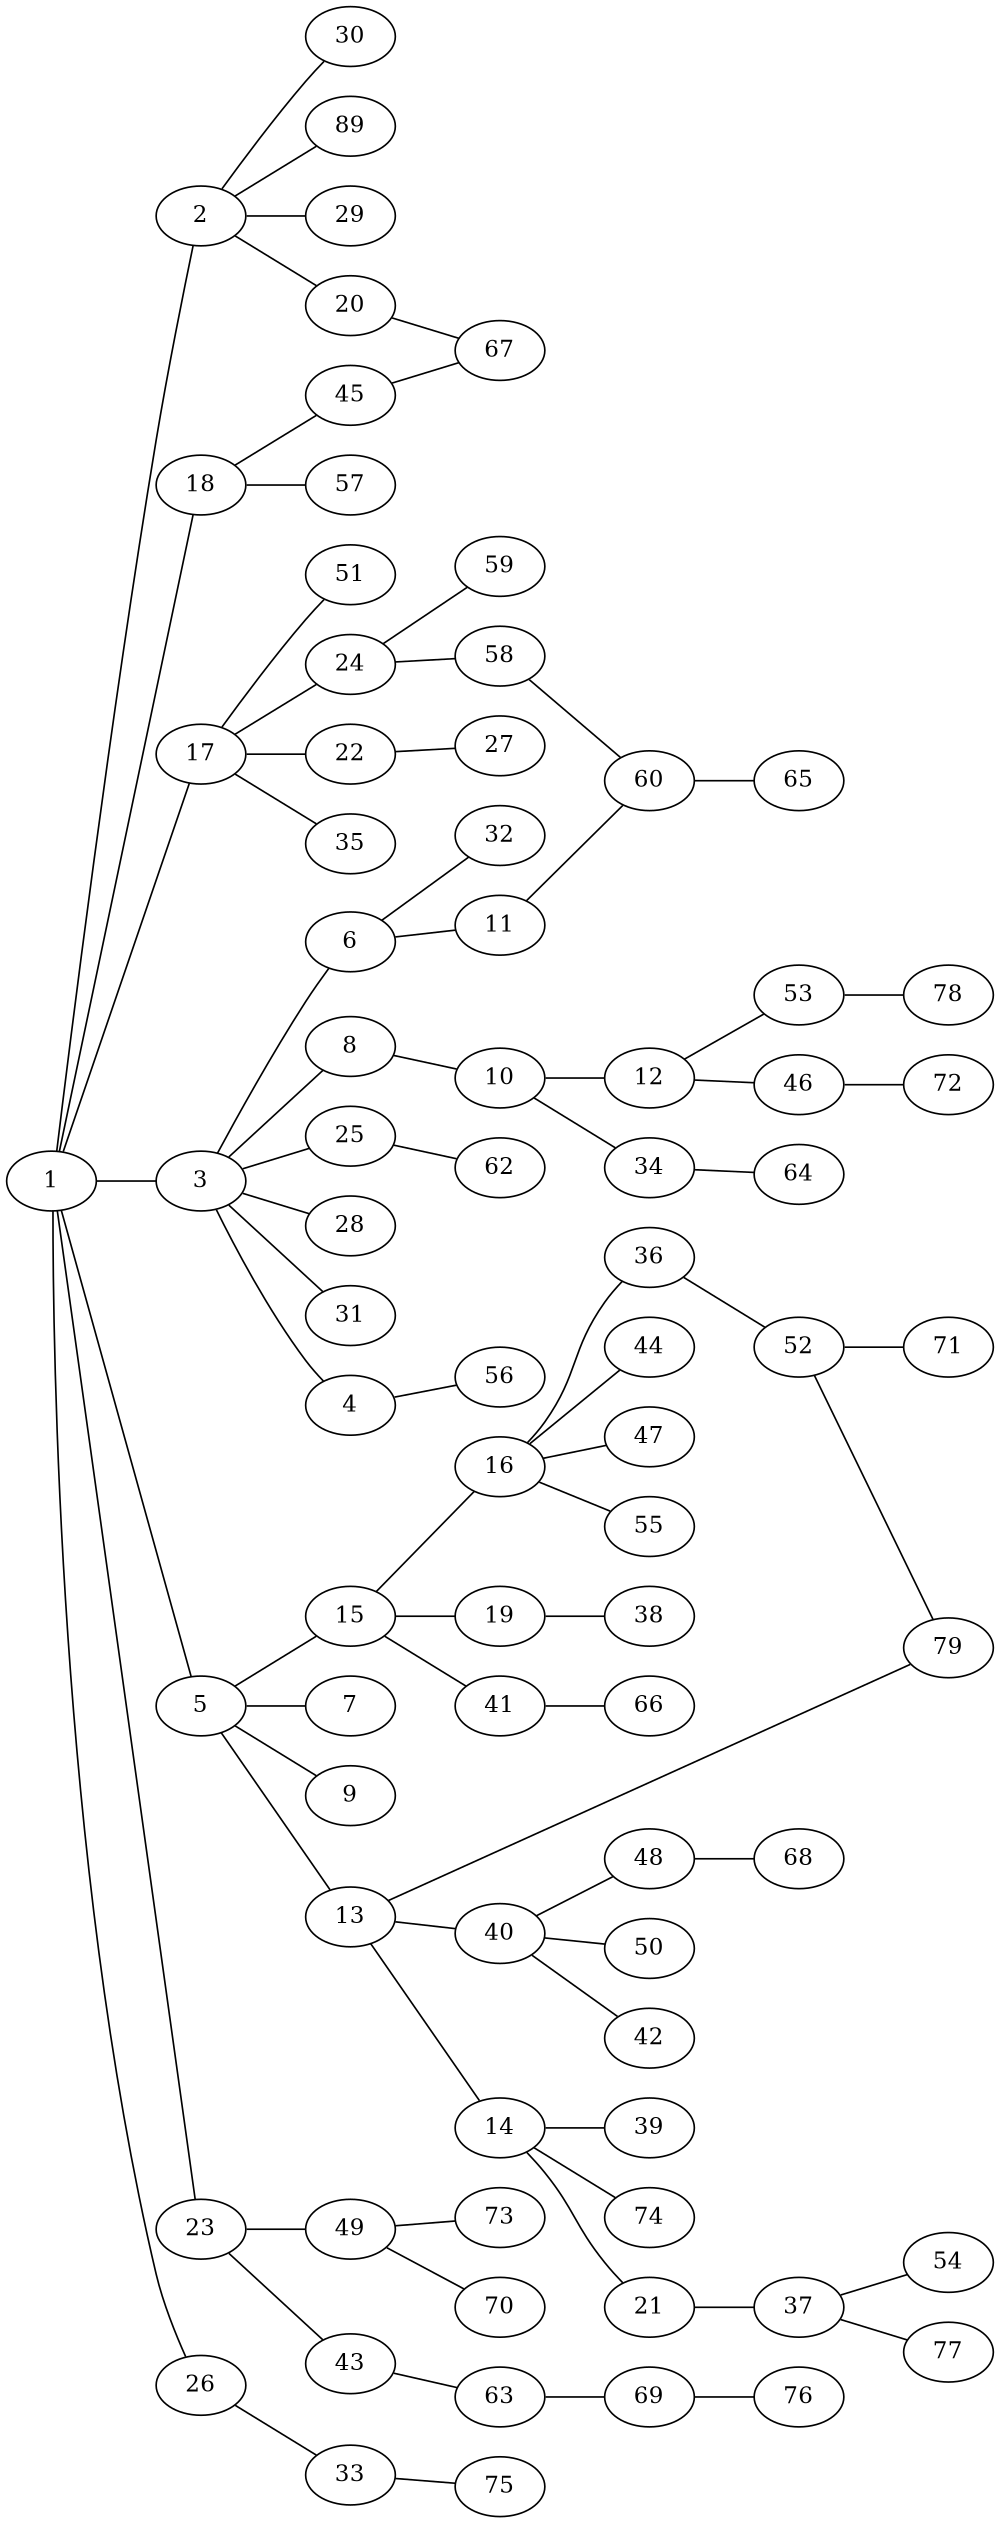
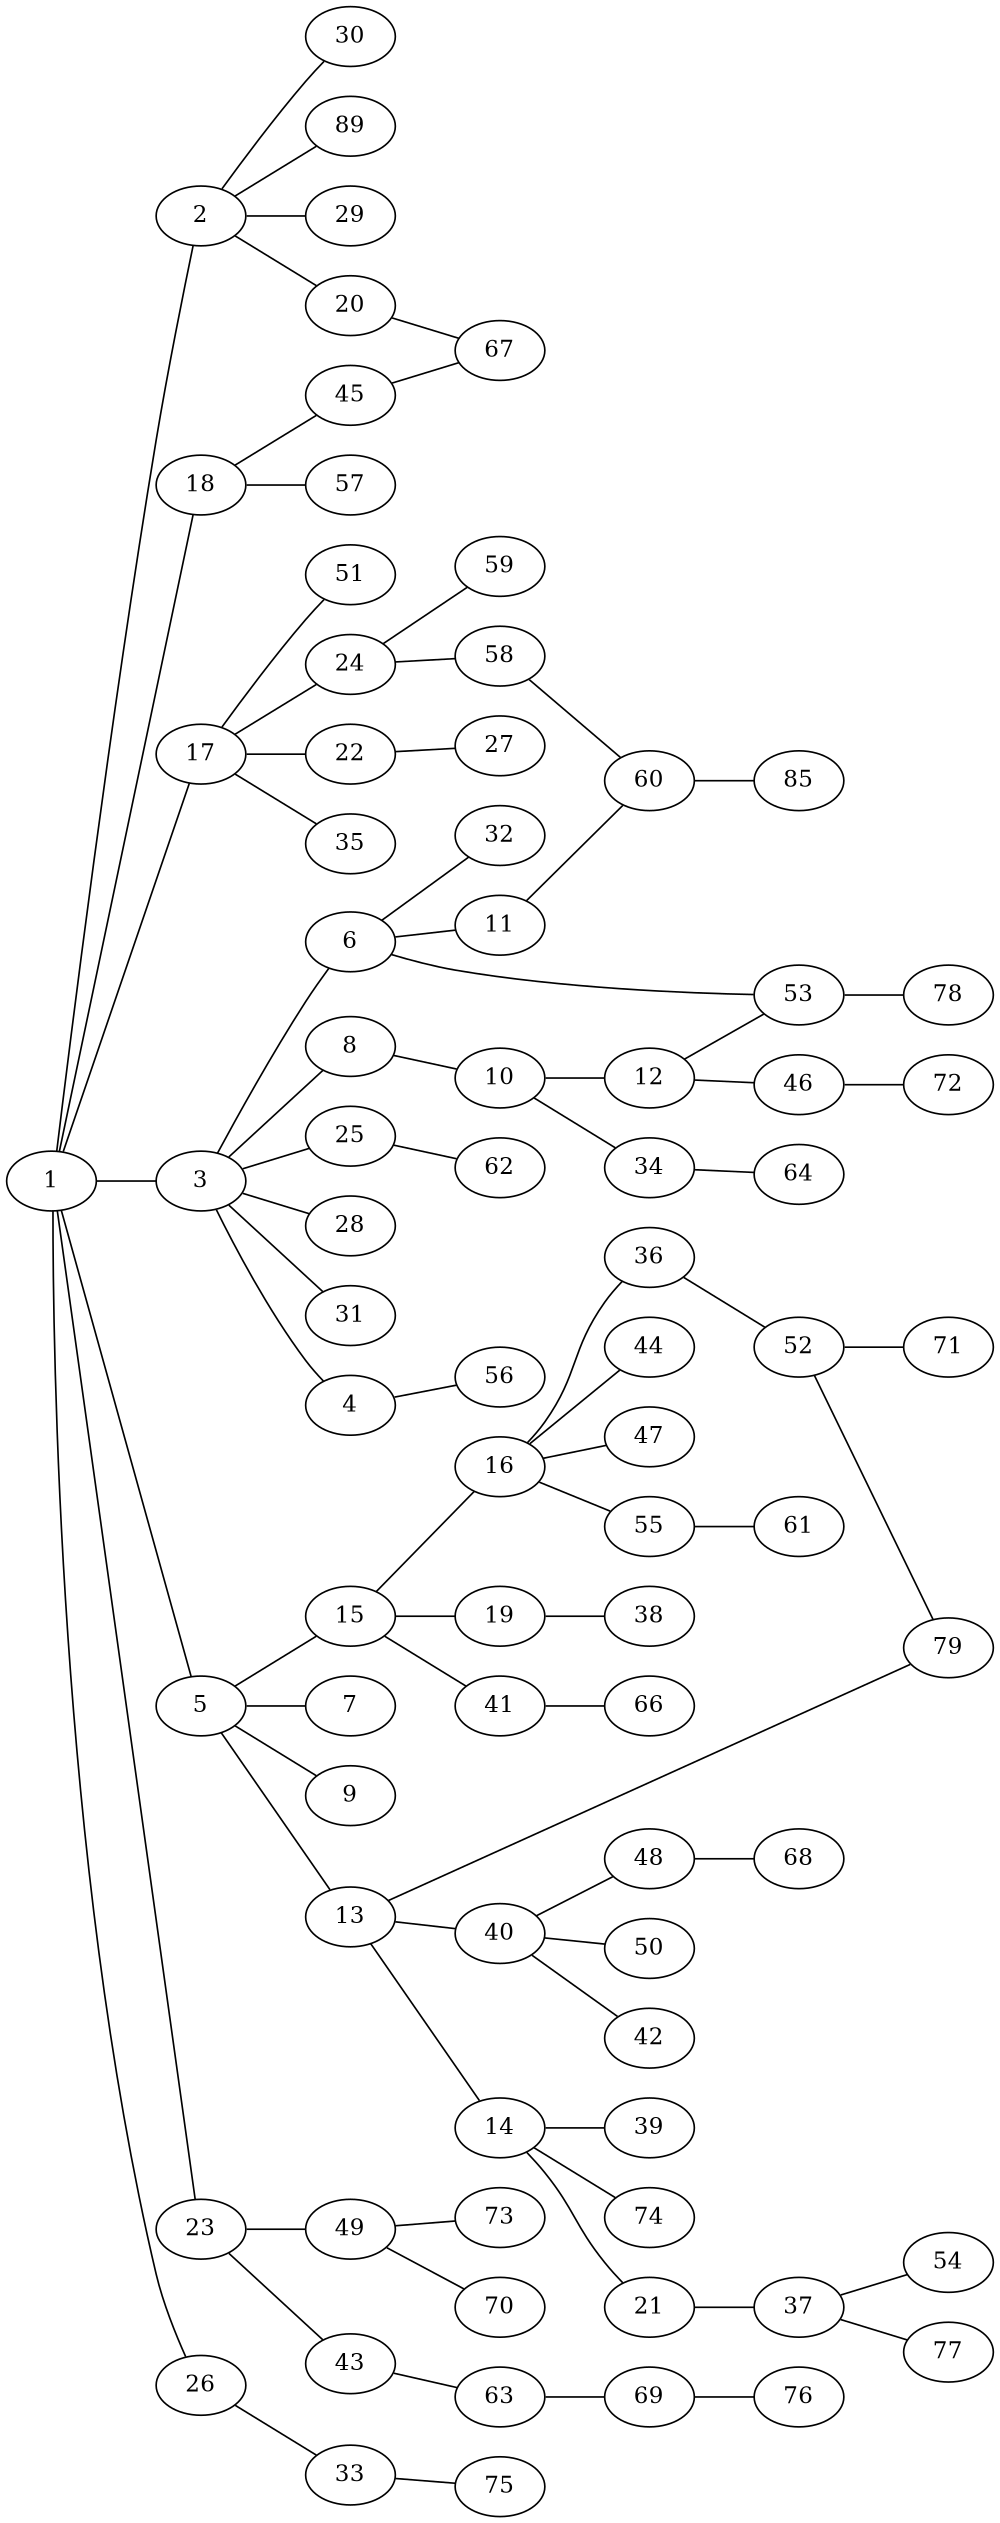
  graph {
    rankdir=LR
    1
    2
    3
    5
    17
    18
    23
    26
    20
    29
    30
    n12 [label=89]
    4
    6
    8
    25
    28
    31
    7
    9
    13
    15
    22
    24
    35
    51
    45
    57
    43
    49
    33
    67
    56
    11
    32
    53
    10
    62
    14
    40
    79
    16
    19
    41
    27
    58
    59
    63
    70
    73
    75
    60
    78
    12
    34
    21
    39
    74
    42
    48
    50
    52
    71
    36
    44
    47
    55
    38
    66
-   65
+   65 [label=85]
    46
    64
    72
    37
    68
    54
    77
+   61
    69
    76
    1 -- 2
    1 -- 3
    1 -- 5
    1 -- 17
    1 -- 18
    1 -- 23
    1 -- 26
    2 -- 20
    2 -- 29
    2 -- 30
    2 -- n12
    3 -- 4
    3 -- 6
    3 -- 8
    3 -- 25
    3 -- 28
    3 -- 31
    5 -- 7
    5 -- 9
    5 -- 13
    5 -- 15
    17 -- 22
    17 -- 24
    17 -- 35
    17 -- 51
    18 -- 45
    18 -- 57
    23 -- 43
    23 -- 49
    26 -- 33
    20 -- 67
    4 -- 56
    6 -- 11
    6 -- 32
+   6 -- 53
    8 -- 10
    25 -- 62
    13 -- 14
    13 -- 40
    13 -- 79
    15 -- 16
    15 -- 19
    15 -- 41
    22 -- 27
    24 -- 58
    24 -- 59
    45 -- 67
    43 -- 63
    49 -- 70
    49 -- 73
    33 -- 75
    11 -- 60
    53 -- 78
    10 -- 12
    10 -- 34
    14 -- 21
    14 -- 39
    14 -- 74
    40 -- 42
    40 -- 48
    40 -- 50
    16 -- 36
    16 -- 44
    16 -- 47
    16 -- 55
    19 -- 38
    41 -- 66
    58 -- 60
    63 -- 69
    60 -- 65
    12 -- 53
    12 -- 46
    34 -- 64
    21 -- 37
    48 -- 68
    52 -- 79
    52 -- 71
    36 -- 52
+   55 -- 61
    46 -- 72
    37 -- 54
    37 -- 77
    69 -- 76
  }
